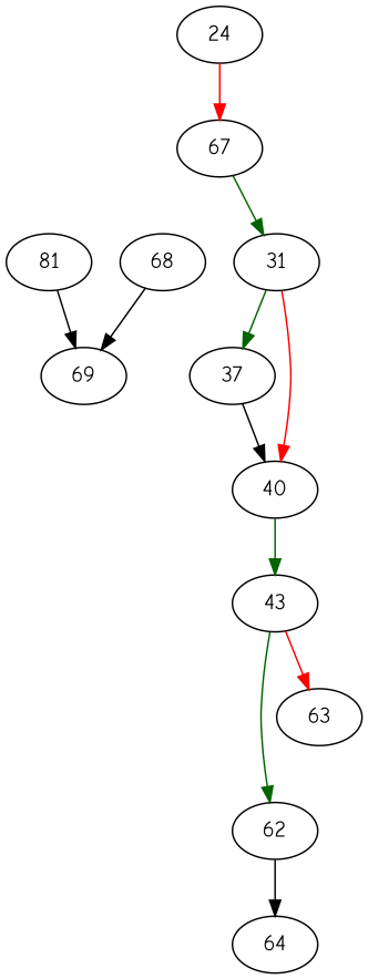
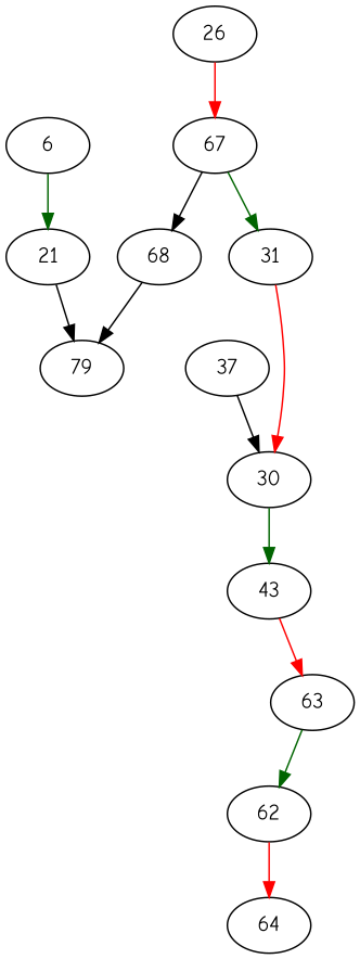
  strict digraph {
    fontname="Comic Neue"
    node [fontname="Comic Neue"]
    edge [fontname="Comic Neue"]
-   21 [label=81]
-   69
-   24
+   6 [entry=true]
+   21
+   69 [label=79]
+   24 [label=26]
    67
    31
    37
-   40
+   40 [label=30]
    68
    43
    62
    63
    64
+   6 -> 21 [color=darkgreen cond=true]
    21 -> 69
    24 -> 67 [color=red cond=false]
    67 -> 31 [color=darkgreen cond=true]
-   31 -> 37 [color=darkgreen cond=true]
+   67 -> 68
    31 -> 40 [color=red cond=false]
    37 -> 40
    40 -> 43 [color=darkgreen cond=true]
    68 -> 69
-   43 -> 62 [color=darkgreen cond=true]
+   63 -> 62 [color=darkgreen cond=true]
    43 -> 63 [color=red cond=false]
-   62 -> 64
+   62 -> 64 [color=red]
  }
